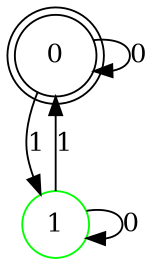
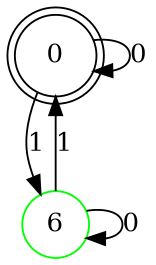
  digraph {
    0 [color=black shape=doublecircle]
-   1 [color=green shape=circle]
+   1 [color=green shape=circle label=6]
    0 -> 0 [label=0]
    0 -> 1 [label=1]
    1 -> 0 [label=1]
    1 -> 1 [label=0]
  }
